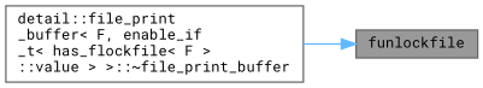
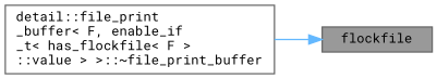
  digraph {
    rankdir=RL
    fontname="Roboto Mono"
    node [fontname="Roboto Mono" fontsize=10 shape=box style=filled]
-   n1 [color=gray40 fillcolor=grey60 fontcolor=black height=0.2 label=funlockfile width=0.4]
+   n1 [color=gray40 fillcolor=grey60 fontcolor=black height=0.2 label=flockfile width=0.4]
    n2 [color=grey40 fillcolor=white height=0.2 label="detail::file_print\l_buffer\< F, enable_if\l_t\< has_flockfile\< F \>\l::value \> \>::~file_print_buffer" width=0.4]
    n1 -> n2 [color=steelblue1 dir=back fontname="Roboto Mono" fontsize=10 labelfontname=Helvetica labelfontsize=10 style=solid]
  }
